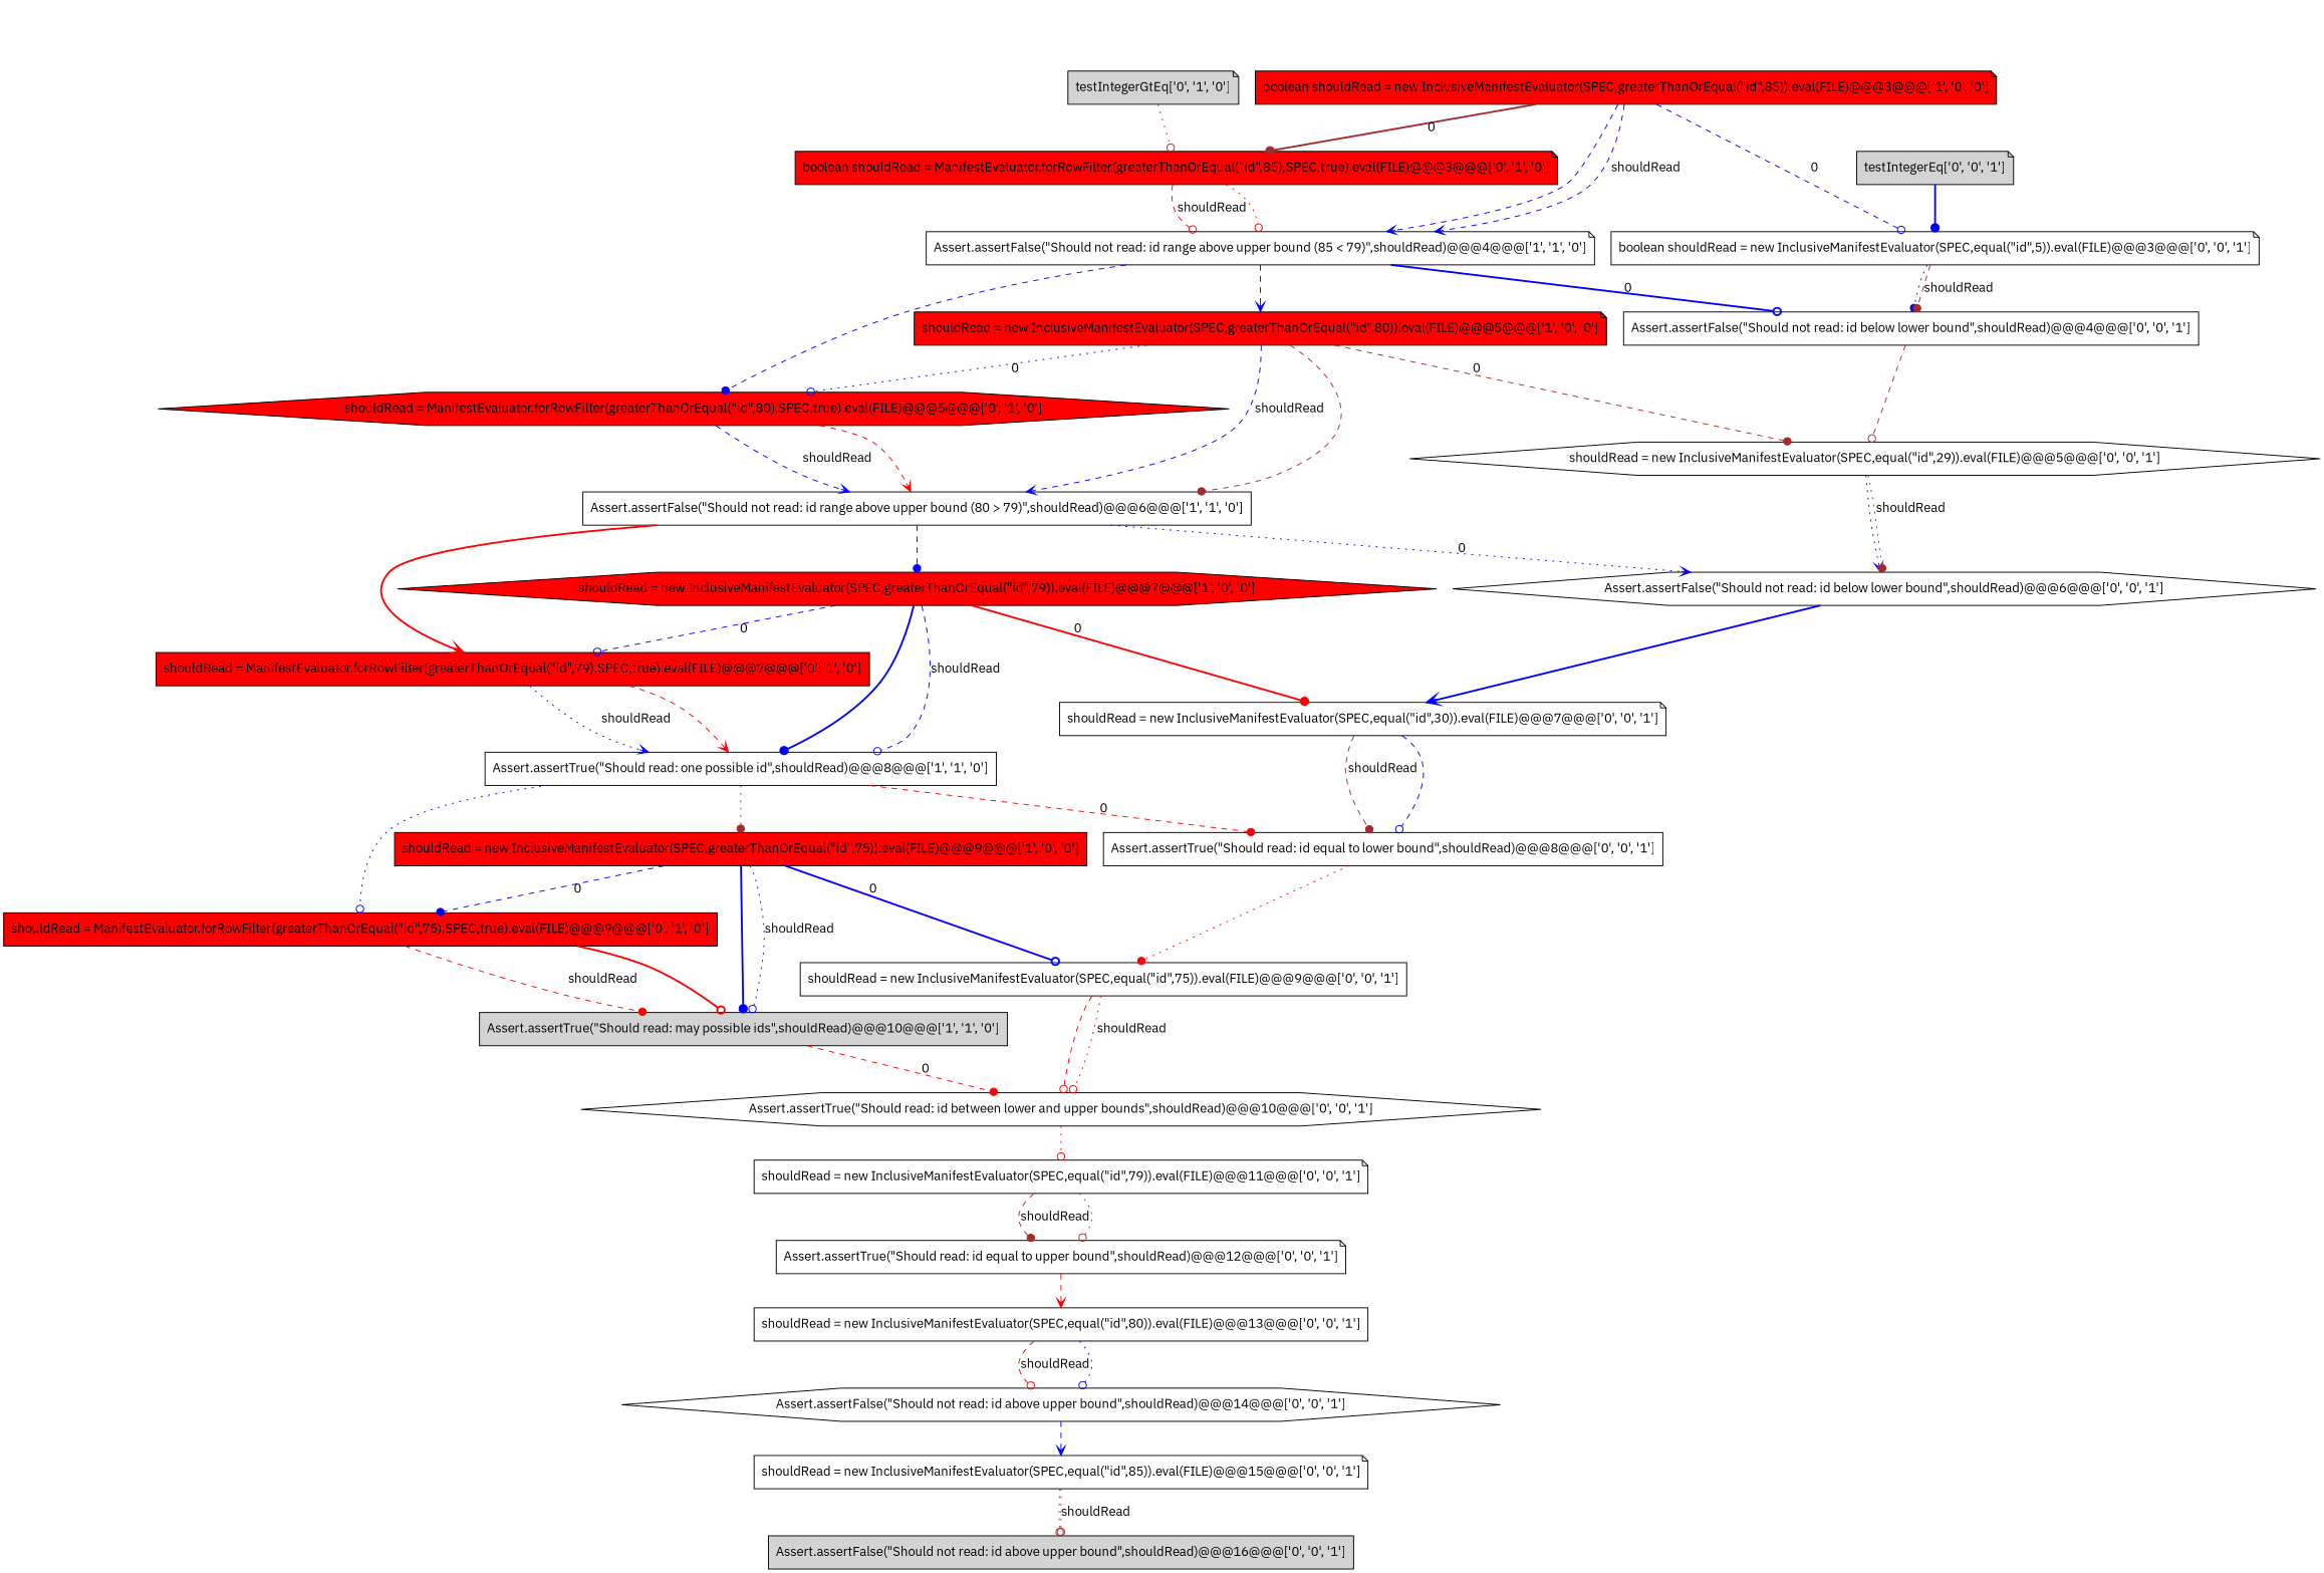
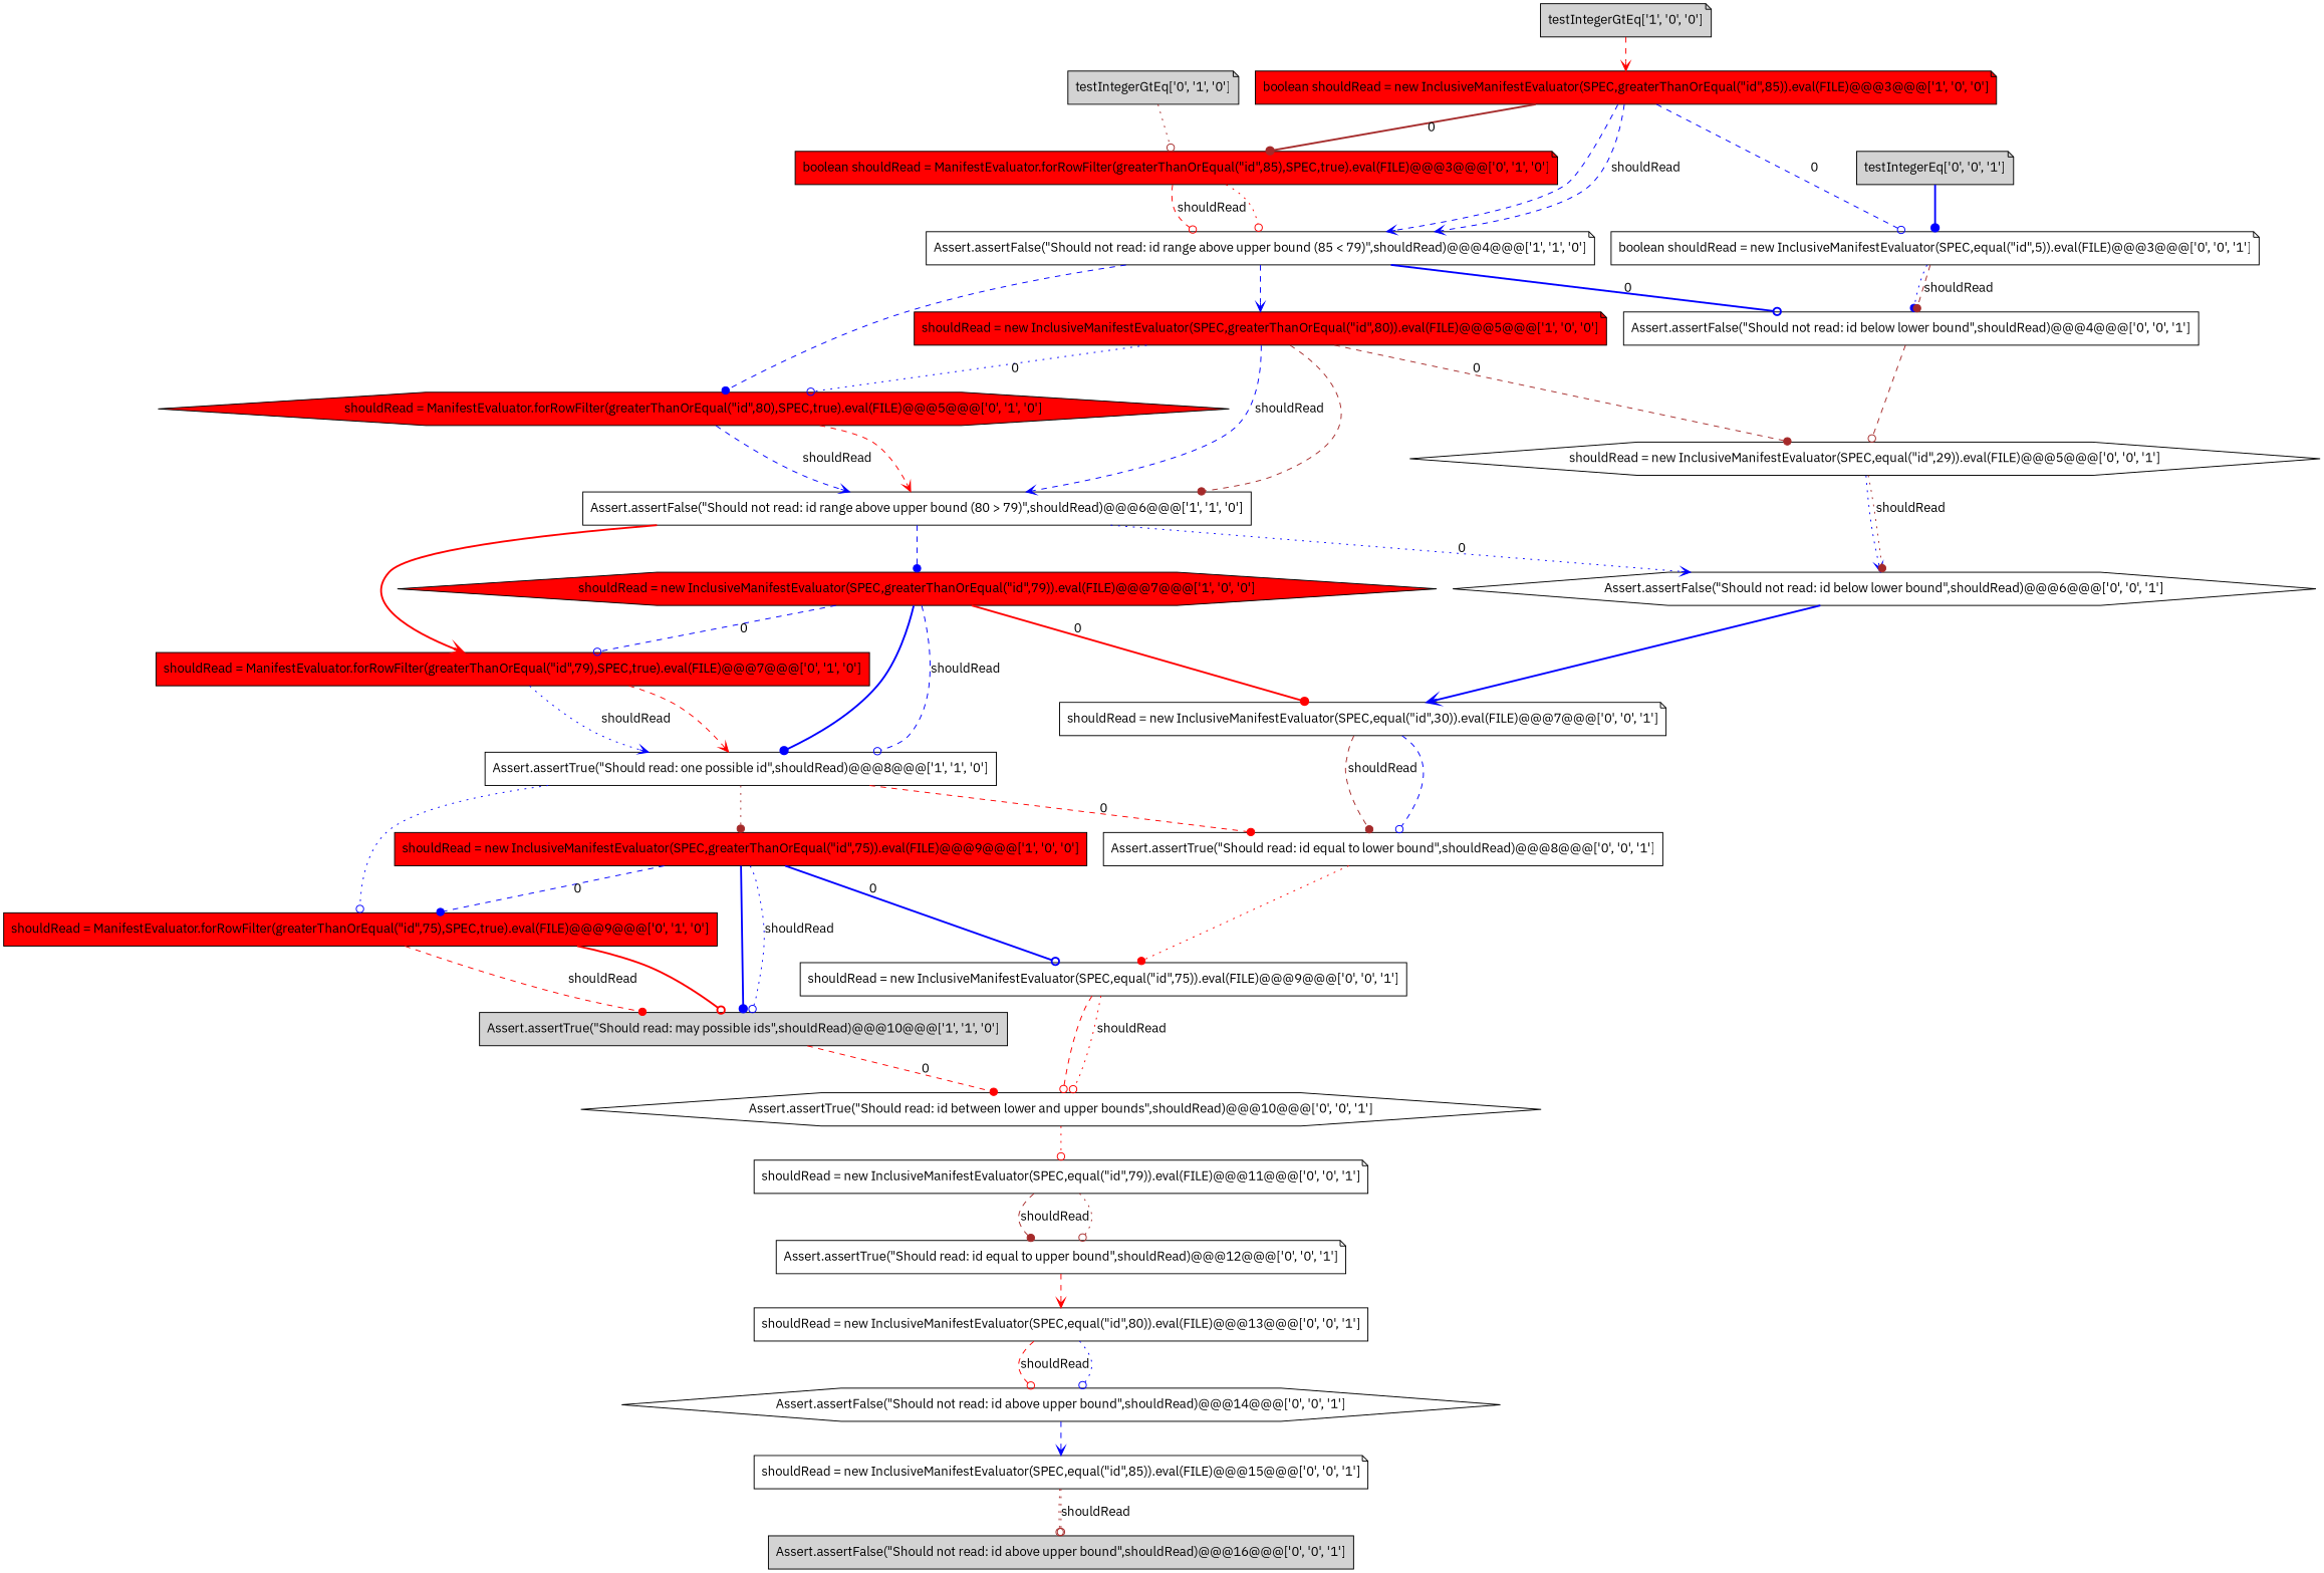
  digraph {
    fontname="IBM Plex Sans"
    node [fillcolor=white shape=note style=filled fontname="IBM Plex Sans"]
    edge [style=dashed color=blue arrowhead=odot fontname="IBM Plex Sans"]
    n1 [label="Assert.assertTrue(\"Should read: id equal to lower bound\",shouldRead)@@@8@@@['0', '0', '1']" shape=box]
    n2 [label="shouldRead = new InclusiveManifestEvaluator(SPEC,equal(\"id\",75)).eval(FILE)@@@9@@@['0', '0', '1']" shape=box]
    n3 [label="Assert.assertTrue(\"Should read: id between lower and upper bounds\",shouldRead)@@@10@@@['0', '0', '1']" shape=hexagon]
    n4 [label="Assert.assertFalse(\"Should not read: id range above upper bound (85 < 79)\",shouldRead)@@@4@@@['1', '1', '0']"]
    n5 [fillcolor=red label="shouldRead = new InclusiveManifestEvaluator(SPEC,greaterThanOrEqual(\"id\",80)).eval(FILE)@@@5@@@['1', '0', '0']"]
    n6 [fillcolor=red label="shouldRead = ManifestEvaluator.forRowFilter(greaterThanOrEqual(\"id\",80),SPEC,true).eval(FILE)@@@5@@@['0', '1', '0']" shape=hexagon]
    n7 [label="Assert.assertFalse(\"Should not read: id below lower bound\",shouldRead)@@@4@@@['0', '0', '1']" shape=box]
    n8 [fillcolor=red label="shouldRead = ManifestEvaluator.forRowFilter(greaterThanOrEqual(\"id\",79),SPEC,true).eval(FILE)@@@7@@@['0', '1', '0']" shape=box]
    n9 [label="Assert.assertTrue(\"Should read: one possible id\",shouldRead)@@@8@@@['1', '1', '0']" shape=box]
    n10 [fillcolor=lightgray label="Assert.assertTrue(\"Should read: may possible ids\",shouldRead)@@@10@@@['1', '1', '0']" shape=box]
    n11 [fillcolor=red label="boolean shouldRead = new InclusiveManifestEvaluator(SPEC,greaterThanOrEqual(\"id\",85)).eval(FILE)@@@3@@@['1', '0', '0']"]
    n12 [label="boolean shouldRead = new InclusiveManifestEvaluator(SPEC,equal(\"id\",5)).eval(FILE)@@@3@@@['0', '0', '1']"]
    n13 [fillcolor=red label="boolean shouldRead = ManifestEvaluator.forRowFilter(greaterThanOrEqual(\"id\",85),SPEC,true).eval(FILE)@@@3@@@['0', '1', '0']"]
    n14 [label="shouldRead = new InclusiveManifestEvaluator(SPEC,equal(\"id\",79)).eval(FILE)@@@11@@@['0', '0', '1']"]
    n15 [label="Assert.assertTrue(\"Should read: id equal to upper bound\",shouldRead)@@@12@@@['0', '0', '1']"]
    n16 [fillcolor=lightgray label="testIntegerGtEq['0', '1', '0']"]
    n17 [label="shouldRead = new InclusiveManifestEvaluator(SPEC,equal(\"id\",30)).eval(FILE)@@@7@@@['0', '0', '1']"]
    n18 [label="Assert.assertFalse(\"Should not read: id below lower bound\",shouldRead)@@@6@@@['0', '0', '1']" shape=hexagon]
    n19 [label="Assert.assertFalse(\"Should not read: id range above upper bound (80 > 79)\",shouldRead)@@@6@@@['1', '1', '0']" shape=box]
    n20 [fillcolor=red label="shouldRead = new InclusiveManifestEvaluator(SPEC,greaterThanOrEqual(\"id\",79)).eval(FILE)@@@7@@@['1', '0', '0']" shape=hexagon]
    n21 [label="shouldRead = new InclusiveManifestEvaluator(SPEC,equal(\"id\",29)).eval(FILE)@@@5@@@['0', '0', '1']" shape=hexagon]
    n22 [fillcolor=red label="shouldRead = new InclusiveManifestEvaluator(SPEC,greaterThanOrEqual(\"id\",75)).eval(FILE)@@@9@@@['1', '0', '0']" shape=box]
    n23 [fillcolor=red label="shouldRead = ManifestEvaluator.forRowFilter(greaterThanOrEqual(\"id\",75),SPEC,true).eval(FILE)@@@9@@@['0', '1', '0']" shape=box]
+   n24 [fillcolor=lightgray label="testIntegerGtEq['1', '0', '0']"]
    n25 [label="Assert.assertFalse(\"Should not read: id above upper bound\",shouldRead)@@@14@@@['0', '0', '1']" shape=hexagon]
    n26 [label="shouldRead = new InclusiveManifestEvaluator(SPEC,equal(\"id\",85)).eval(FILE)@@@15@@@['0', '0', '1']"]
    n27 [fillcolor=lightgray label="Assert.assertFalse(\"Should not read: id above upper bound\",shouldRead)@@@16@@@['0', '0', '1']" shape=box]
    n28 [label="shouldRead = new InclusiveManifestEvaluator(SPEC,equal(\"id\",80)).eval(FILE)@@@13@@@['0', '0', '1']" shape=box]
    n29 [fillcolor=lightgray label="testIntegerEq['0', '0', '1']"]
    n1 -> n2 [style=dotted color=red arrowhead=dot]
    n2 -> n3 [color=red]
    n2 -> n3 [label=shouldRead style=dotted color=red]
    n3 -> n14 [style=dotted color=red]
    n4 -> n5 [arrowhead=vee]
    n4 -> n6 [arrowhead=dot]
    n4 -> n7 [label=0 style=bold]
    n5 -> n6 [label=0 style=dotted]
    n5 -> n19 [color=brown arrowhead=dot]
    n5 -> n19 [label=shouldRead arrowhead=vee]
    n5 -> n21 [label=0 color=brown arrowhead=dot]
    n6 -> n19 [label=shouldRead arrowhead=vee]
    n6 -> n19 [color=red arrowhead=vee]
    n7 -> n21 [color=brown]
    n8 -> n9 [label=shouldRead style=dotted arrowhead=vee]
    n8 -> n9 [color=red arrowhead=vee]
    n9 -> n1 [label=0 color=red arrowhead=dot]
    n9 -> n22 [style=dotted color=brown arrowhead=dot]
    n9 -> n23 [style=dotted]
    n10 -> n3 [label=0 color=red arrowhead=dot]
    n11 -> n4 [arrowhead=vee]
    n11 -> n4 [label=shouldRead arrowhead=vee]
    n11 -> n12 [label=0]
    n11 -> n13 [label=0 style=bold color=brown arrowhead=dot]
    n12 -> n7 [style=dotted arrowhead=dot]
    n12 -> n7 [label=shouldRead color=brown arrowhead=dot]
    n13 -> n4 [label=shouldRead color=red]
    n13 -> n4 [style=dotted color=red]
    n14 -> n15 [label=shouldRead color=brown arrowhead=dot]
    n14 -> n15 [style=dotted color=brown]
    n15 -> n28 [color=red arrowhead=vee]
    n16 -> n13 [style=dotted color=brown]
    n17 -> n1 [label=shouldRead color=brown arrowhead=dot]
    n17 -> n1
    n18 -> n17 [style=bold arrowhead=vee]
    n19 -> n8 [style=bold color=red arrowhead=vee]
    n19 -> n18 [label=0 style=dotted arrowhead=vee]
    n19 -> n20 [arrowhead=dot]
    n20 -> n8 [label=0]
    n20 -> n9 [label=shouldRead]
    n20 -> n9 [style=bold arrowhead=dot]
    n20 -> n17 [label=0 style=bold color=red arrowhead=dot]
    n21 -> n18 [style=dotted arrowhead=vee]
    n21 -> n18 [label=shouldRead style=dotted color=brown arrowhead=dot]
    n22 -> n2 [label=0 style=bold]
    n22 -> n10 [label=shouldRead style=dotted]
    n22 -> n10 [style=bold arrowhead=dot]
    n22 -> n23 [label=0 arrowhead=dot]
    n23 -> n10 [label=shouldRead color=red arrowhead=dot]
    n23 -> n10 [style=bold color=red]
+   n24 -> n11 [color=red arrowhead=vee]
    n25 -> n26 [arrowhead=vee]
    n26 -> n27 [style=dotted color=brown]
    n26 -> n27 [label=shouldRead style=dotted color=brown]
    n28 -> n25 [label=shouldRead color=red]
    n28 -> n25 [style=dotted]
    n29 -> n12 [style=bold arrowhead=dot]
  }
